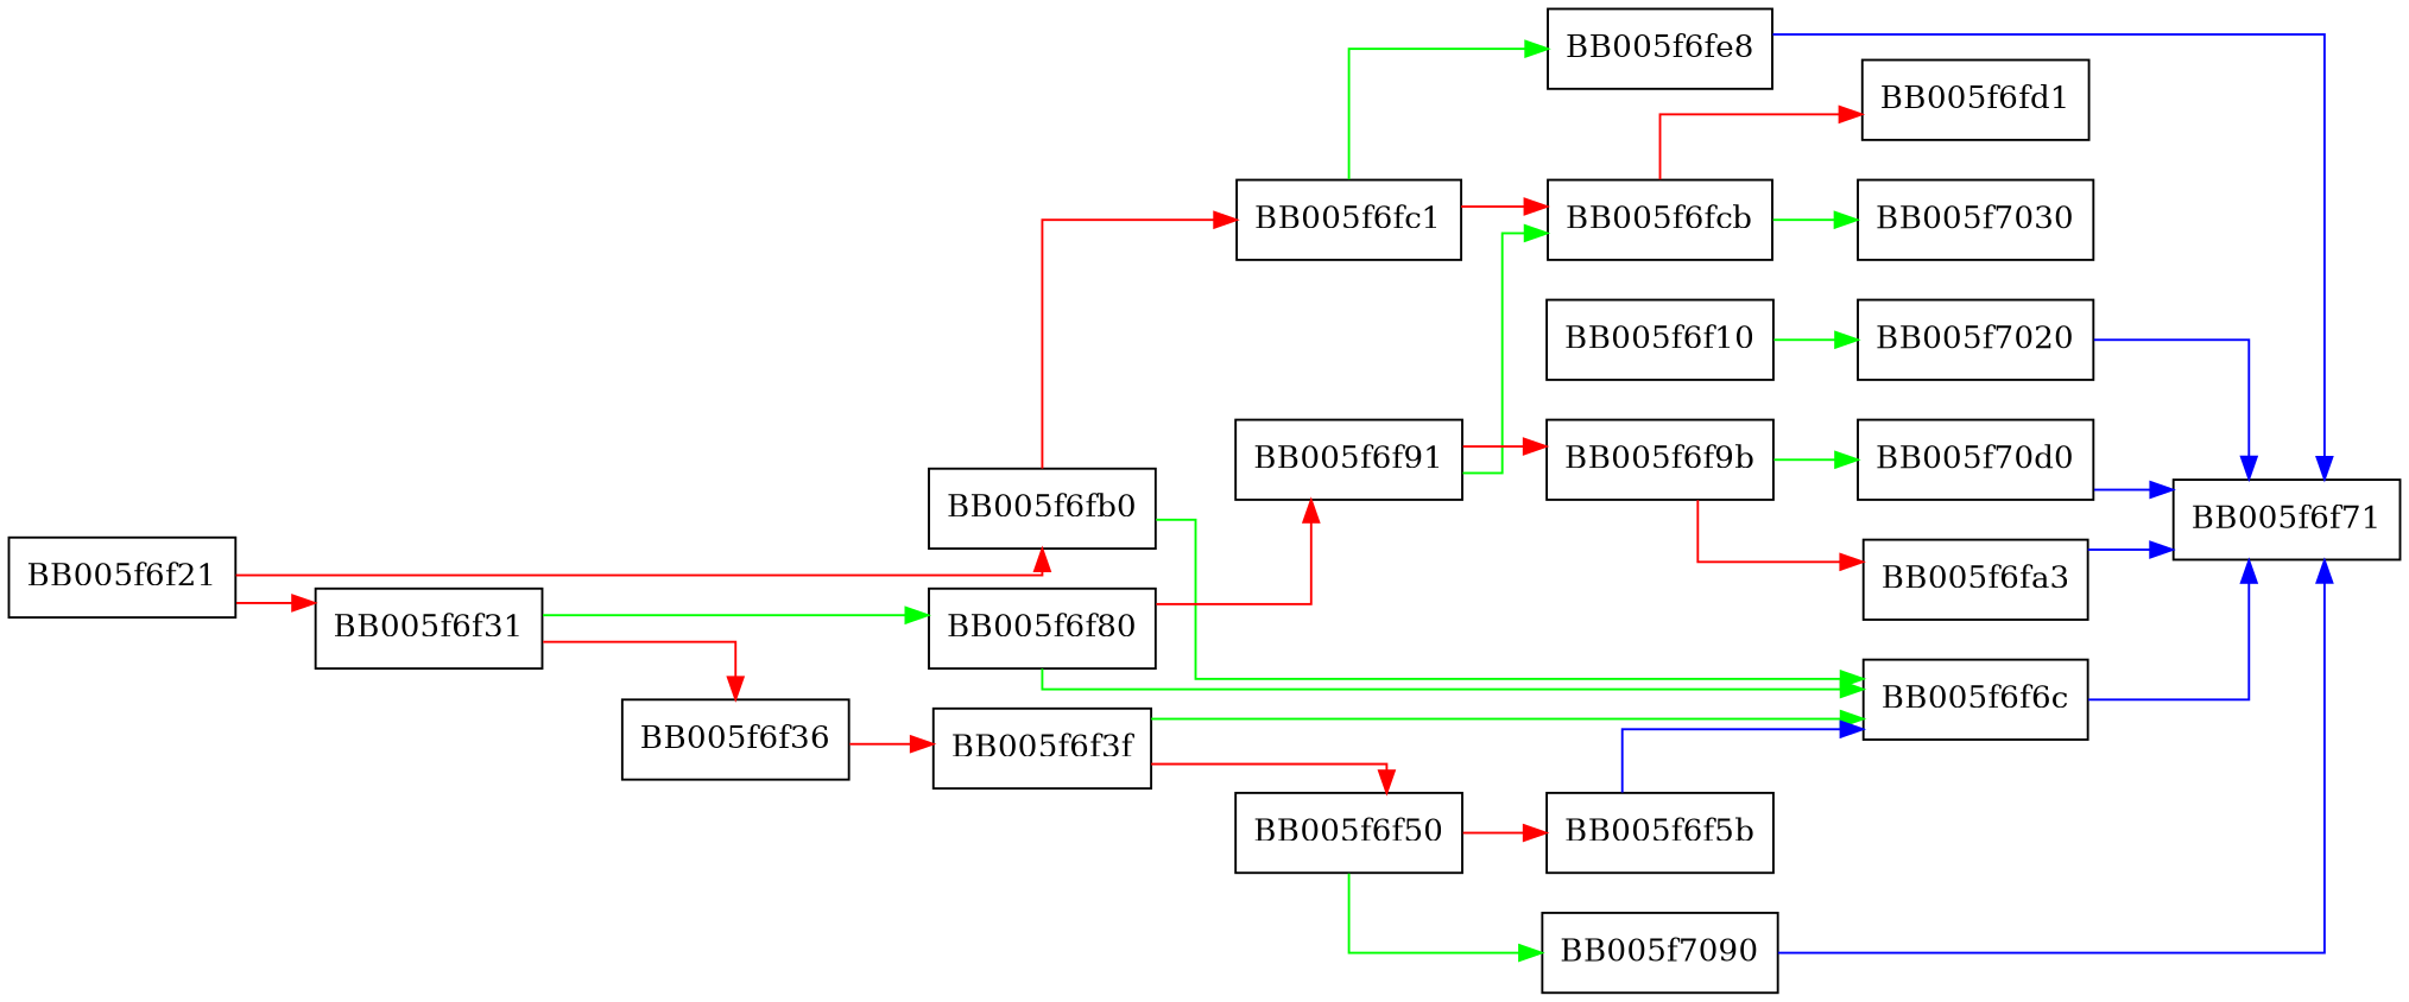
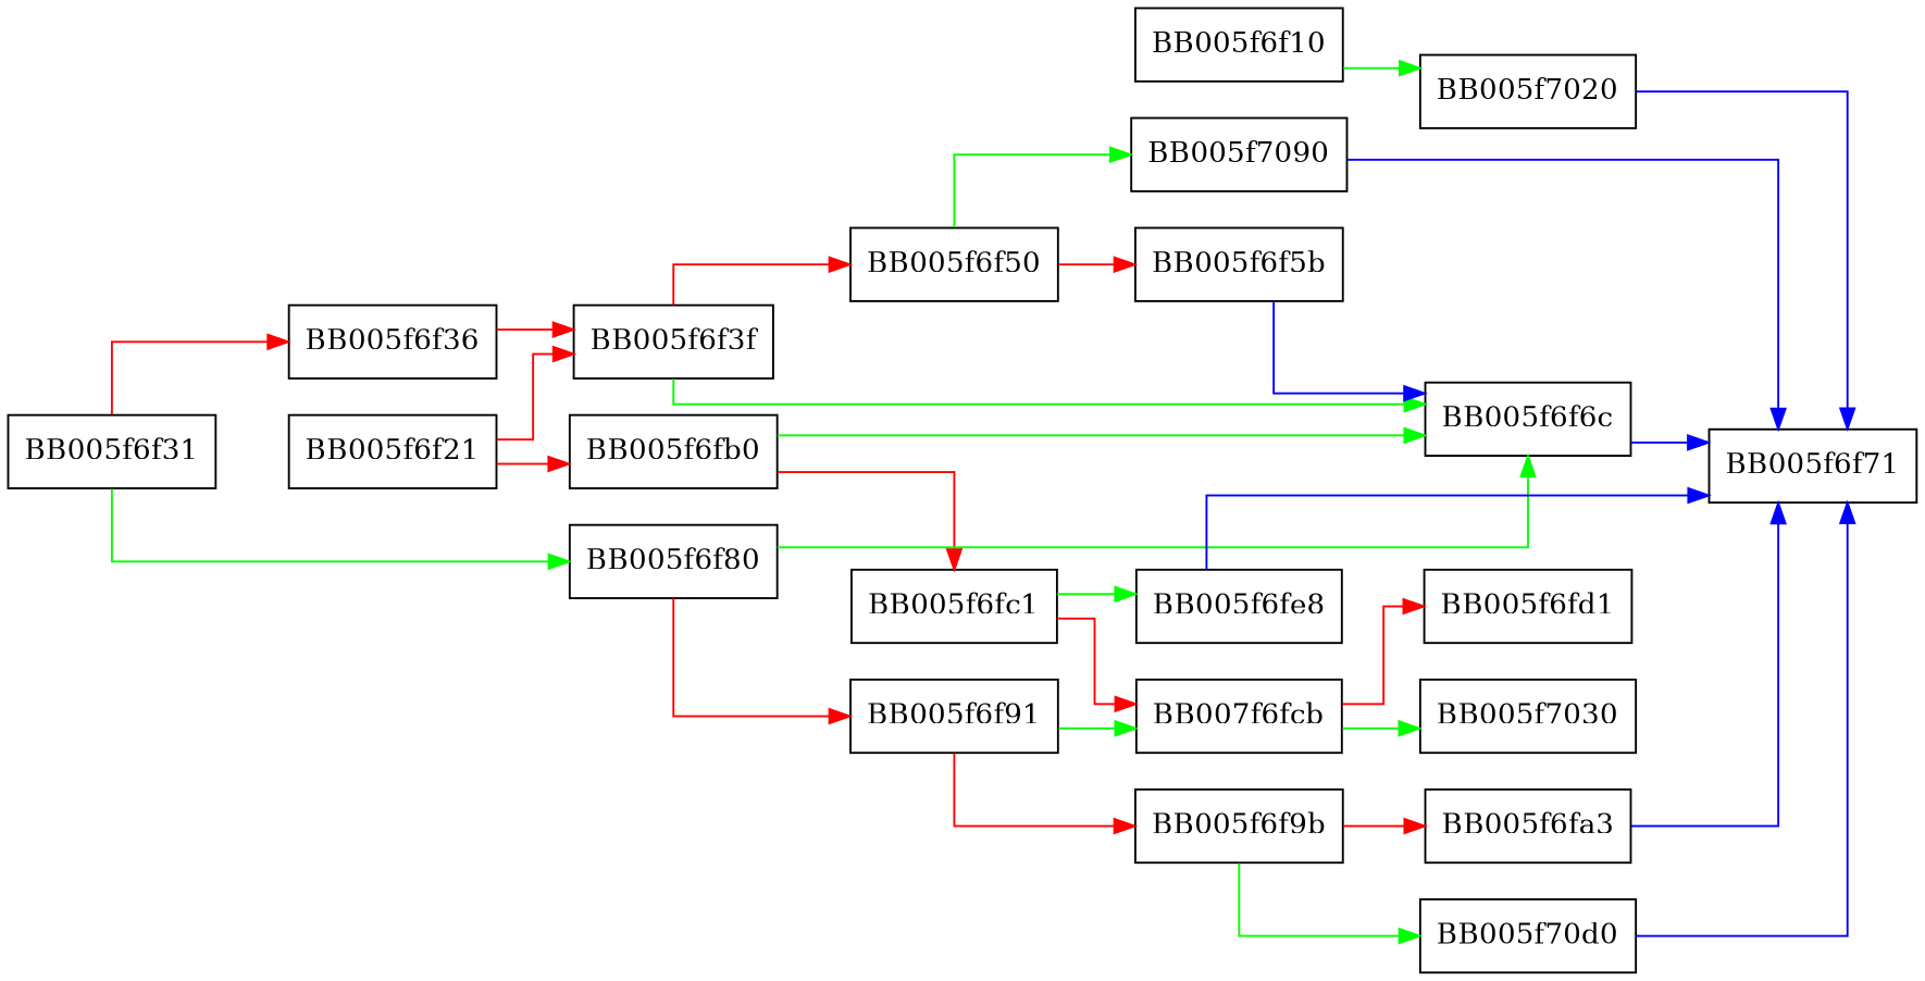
  digraph {
    rankdir=LR
    splines=ortho
    node [shape=box]
    edge [color=red]
    n1 [label=BB005f7020]
    BB005f6f10
    BB005f6f71
    BB005f6f21
    BB005f6fb0
    BB005f6f31
    BB005f6f6c
    BB005f6fc1
    BB005f6f80
    BB005f6f36
-   BB005f6fcb
+   BB005f6fcb [label=BB007f6fcb]
    BB005f6fe8
    BB005f6f91
    BB005f6f3f
    BB005f6f9b
    BB005f6f50
    BB005f7090
    BB005f6f5b
    BB005f7030
    BB005f6fd1
    BB005f70d0
    BB005f6fa3
    n1 -> BB005f6f71 [color=blue]
    BB005f6f10 -> n1 [color=green]
    BB005f6f21 -> BB005f6fb0
-   BB005f6f21 -> BB005f6f31
+   BB005f6f21 -> BB005f6f3f
    BB005f6fb0 -> BB005f6f6c [color=green]
    BB005f6fb0 -> BB005f6fc1
    BB005f6f31 -> BB005f6f80 [color=green]
    BB005f6f31 -> BB005f6f36
    BB005f6f6c -> BB005f6f71 [color=blue]
    BB005f6fc1 -> BB005f6fcb
    BB005f6fc1 -> BB005f6fe8 [color=green]
    BB005f6f80 -> BB005f6f6c [color=green]
    BB005f6f80 -> BB005f6f91
    BB005f6f36 -> BB005f6f3f
    BB005f6fcb -> BB005f7030 [color=green]
    BB005f6fcb -> BB005f6fd1
    BB005f6fe8 -> BB005f6f71 [color=blue]
    BB005f6f91 -> BB005f6fcb [color=green]
    BB005f6f91 -> BB005f6f9b
    BB005f6f3f -> BB005f6f6c [color=green]
    BB005f6f3f -> BB005f6f50
    BB005f6f9b -> BB005f70d0 [color=green]
    BB005f6f9b -> BB005f6fa3
    BB005f6f50 -> BB005f7090 [color=green]
    BB005f6f50 -> BB005f6f5b
    BB005f7090 -> BB005f6f71 [color=blue]
    BB005f6f5b -> BB005f6f6c [color=blue]
    BB005f70d0 -> BB005f6f71 [color=blue]
    BB005f6fa3 -> BB005f6f71 [color=blue]
  }
